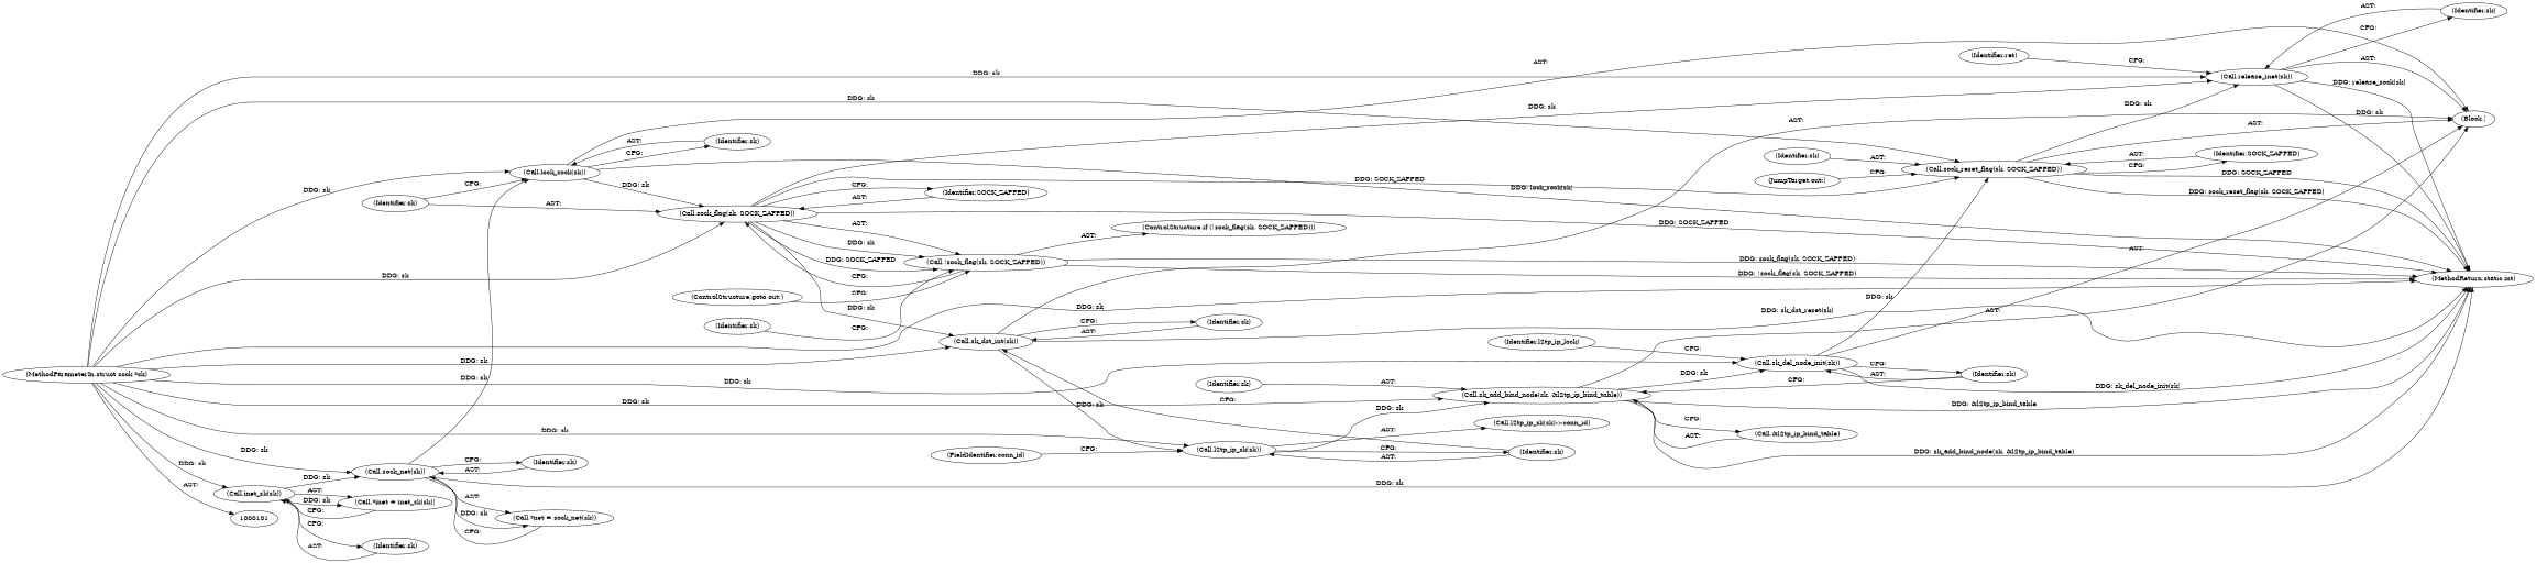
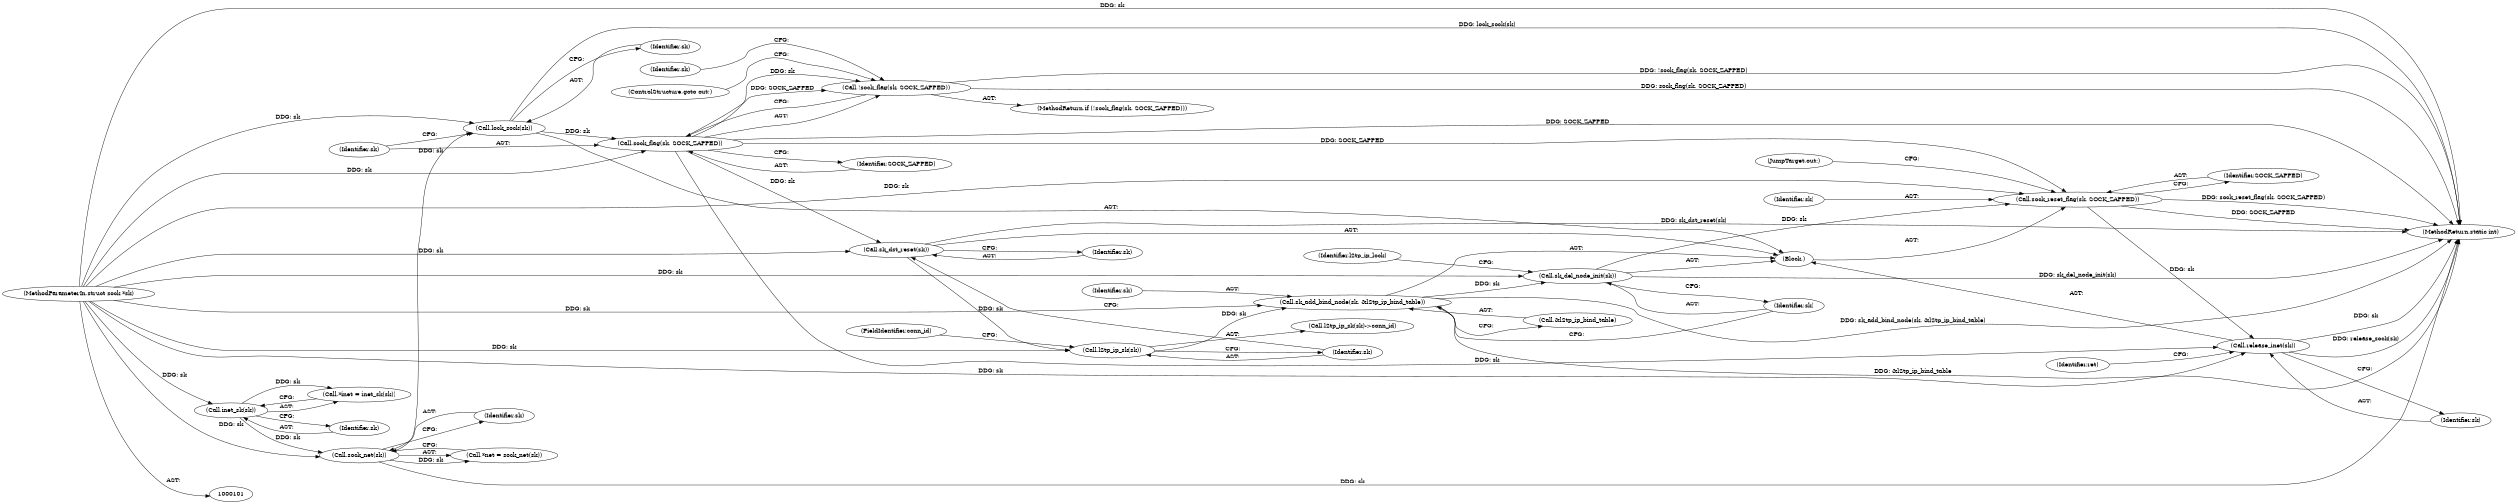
  digraph {
    rankdir=LR
    n1 [label="(Call,sock_flag(sk, SOCK_ZAPPED))"]
    n2 [label="(Call,!sock_flag(sk, SOCK_ZAPPED))"]
-   n3 [label="(Call,sk_dst_int(sk))"]
+   n3 [label="(Call,sk_dst_reset(sk))"]
    n4 [label="(Call,sock_reset_flag(sk, SOCK_ZAPPED))"]
    n5 [label="(Call,release_inet(sk))"]
    n6 [label="(MethodReturn,static int)"]
    n7 [label="(Identifier,SOCK_ZAPPED)"]
-   n8 [label="(ControlStructure,if (!sock_flag(sk, SOCK_ZAPPED)))"]
+   n8 [label="(MethodReturn,if (!sock_flag(sk, SOCK_ZAPPED)))"]
    n9 [label="(Block,)"]
    n10 [label="(Call,l2tp_ip_sk(sk))"]
    n11 [label="(Identifier,sk)"]
    n12 [label="(Identifier,SOCK_ZAPPED)"]
    n13 [label="(Identifier,sk)"]
    n14 [label="(Call,lock_sock(sk))"]
    n15 [label="(Identifier,sk)"]
    n16 [label="(Call,sock_net(sk))"]
    n17 [label="(Identifier,sk)"]
    n18 [label="(Call,*net = sock_net(sk))"]
    n19 [label="(Call,inet_sk(sk))"]
    n20 [label="(Call,*inet = inet_sk(sk))"]
    n21 [label="(Identifier,sk)"]
    n22 [label="(MethodParameterIn,struct sock *sk)"]
    n23 [label="(Call,sk_add_bind_node(sk, &l2tp_ip_bind_table))"]
    n24 [label="(Call,sk_del_node_init(sk))"]
    1000101
    n26 [label="(Call,l2tp_ip_sk(sk)->conn_id)"]
    n27 [label="(Identifier,sk)"]
    n28 [label="(Call,&l2tp_ip_bind_table)"]
    n29 [label="(Identifier,sk)"]
    n30 [label="(Identifier,sk)"]
    n31 [label="(Identifier,sk)"]
    n32 [label="(Identifier,sk)"]
    n33 [label="(Identifier,ret)"]
    n34 [label="(Identifier,sk)"]
    n35 [label="(JumpTarget,out:)"]
    n36 [label="(ControlStructure,goto out;)"]
    n37 [label="(FieldIdentifier,conn_id)"]
    n38 [label="(Identifier,l2tp_ip_lock)"]
    n1 -> n2 [label="AST: "]
    n1 -> n2 [label="DDG: sk"]
    n1 -> n2 [label="DDG: SOCK_ZAPPED"]
    n1 -> n3 [label="DDG: sk"]
    n1 -> n4 [label="DDG: SOCK_ZAPPED"]
    n1 -> n5 [label="DDG: sk"]
    n1 -> n6 [label="DDG: SOCK_ZAPPED"]
    n1 -> n7 [label="CFG: "]
    n2 -> n1 [label="CFG: "]
    n2 -> n6 [label="DDG: !sock_flag(sk, SOCK_ZAPPED)"]
    n2 -> n6 [label="DDG: sock_flag(sk, SOCK_ZAPPED)"]
    n2 -> n8 [label="AST: "]
    n3 -> n6 [label="DDG: sk_dst_reset(sk)"]
    n3 -> n9 [label="AST: "]
    n3 -> n10 [label="DDG: sk"]
    n3 -> n11 [label="CFG: "]
    n4 -> n5 [label="DDG: sk"]
    n4 -> n6 [label="DDG: sock_reset_flag(sk, SOCK_ZAPPED)"]
    n4 -> n6 [label="DDG: SOCK_ZAPPED"]
-   n4 -> n9 [label="AST: "]
+   n9 -> n4 [label="AST: "]
    n4 -> n12 [label="CFG: "]
    n5 -> n6 [label="DDG: sk"]
    n5 -> n6 [label="DDG: release_sock(sk)"]
    n5 -> n9 [label="AST: "]
    n5 -> n13 [label="CFG: "]
    n7 -> n1 [label="AST: "]
    n10 -> n23 [label="DDG: sk"]
    n10 -> n26 [label="AST: "]
    n10 -> n27 [label="CFG: "]
    n11 -> n3 [label="AST: "]
    n12 -> n4 [label="AST: "]
    n13 -> n5 [label="AST: "]
    n14 -> n1 [label="DDG: sk"]
    n14 -> n6 [label="DDG: lock_sock(sk)"]
    n14 -> n9 [label="AST: "]
    n14 -> n15 [label="CFG: "]
    n15 -> n14 [label="AST: "]
    n16 -> n6 [label="DDG: sk"]
    n16 -> n14 [label="DDG: sk"]
    n16 -> n17 [label="CFG: "]
    n16 -> n18 [label="AST: "]
    n16 -> n18 [label="DDG: sk"]
    n17 -> n16 [label="AST: "]
    n18 -> n16 [label="CFG: "]
    n19 -> n16 [label="DDG: sk"]
    n19 -> n20 [label="AST: "]
    n19 -> n20 [label="DDG: sk"]
    n19 -> n21 [label="CFG: "]
    n20 -> n19 [label="CFG: "]
    n21 -> n19 [label="AST: "]
    n22 -> n1 [label="DDG: sk"]
    n22 -> n3 [label="DDG: sk"]
    n22 -> n4 [label="DDG: sk"]
    n22 -> n5 [label="DDG: sk"]
    n22 -> n6 [label="DDG: sk"]
    n22 -> n10 [label="DDG: sk"]
    n22 -> n14 [label="DDG: sk"]
    n22 -> n16 [label="DDG: sk"]
    n22 -> n19 [label="DDG: sk"]
    n22 -> n23 [label="DDG: sk"]
    n22 -> n24 [label="DDG: sk"]
    n22 -> 1000101 [label="AST: "]
    n23 -> n6 [label="DDG: &l2tp_ip_bind_table"]
    n23 -> n6 [label="DDG: sk_add_bind_node(sk, &l2tp_ip_bind_table)"]
    n23 -> n9 [label="AST: "]
    n23 -> n24 [label="DDG: sk"]
    n23 -> n28 [label="CFG: "]
    n24 -> n4 [label="DDG: sk"]
    n24 -> n6 [label="DDG: sk_del_node_init(sk)"]
    n24 -> n9 [label="AST: "]
    n24 -> n29 [label="CFG: "]
    n27 -> n3 [label="CFG: "]
    n27 -> n10 [label="AST: "]
    n28 -> n23 [label="AST: "]
    n29 -> n23 [label="CFG: "]
    n29 -> n24 [label="AST: "]
    n30 -> n1 [label="AST: "]
    n30 -> n14 [label="CFG: "]
    n31 -> n4 [label="AST: "]
    n32 -> n2 [label="CFG: "]
    n33 -> n5 [label="CFG: "]
    n34 -> n23 [label="AST: "]
    n35 -> n4 [label="CFG: "]
    n36 -> n2 [label="CFG: "]
    n37 -> n10 [label="CFG: "]
    n38 -> n24 [label="CFG: "]
  }
